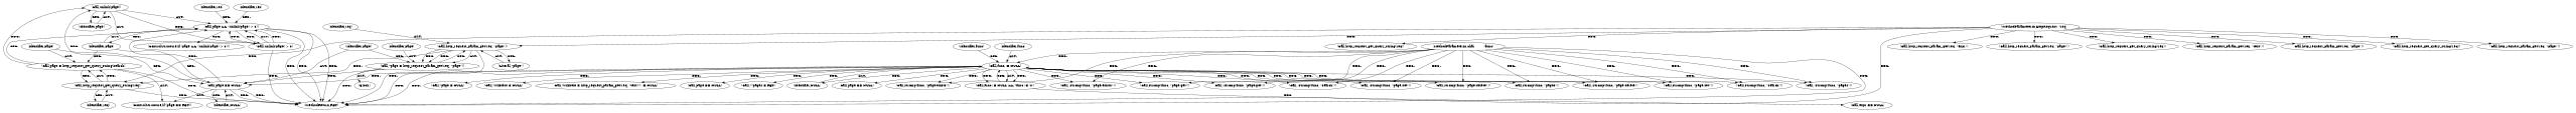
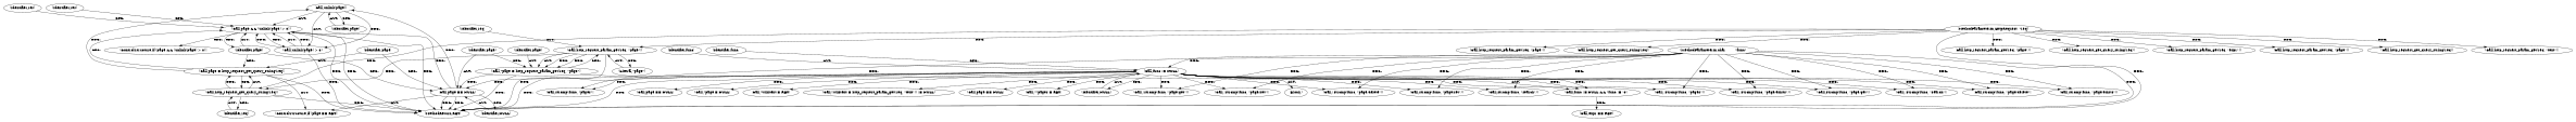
  digraph {
    n1 [label="(Call,unlink(page))"]
    n2 [label="(Call,page && (unlink(page) > 0))"]
    n3 [label="(Call,unlink(page) > 0)"]
    n4 [label="(Identifier,page)"]
    n5 [label="(MethodReturn,RET)"]
    n6 [label="(Identifier,page)"]
    n7 [label="(ControlStructure,if (page && (unlink(page) > 0)))"]
    n8 [label="(Call,page == NULL)"]
    n9 [label="(ControlStructure,if (page == RET))"]
    n10 [label="(Identifier,NULL)"]
    n11 [label="(Call,*page = http_request_param_get(req, \"page\"))"]
    n12 [label="(Call,http_request_param_get(req, \"page\"))"]
    n13 [label="(Block,)"]
    n14 [label="(Call,http_request_get_query_string(req))"]
    n15 [label="(Literal,\"page\")"]
-   n16 [label="(Call,page = http_request_get_query_string(search))"]
+   n16 [label="(Call,page = http_request_get_query_string(req))"]
    n17 [label="(Identifier,req)"]
    n18 [label="(MethodParameterIn,HttpRequest  *req)"]
    n19 [label="(Call,http_request_get_query_string(req))"]
    n20 [label="(Call,http_request_param_get(req, \"text\"))"]
    n21 [label="(Call,http_request_param_get(req, \"page\"))"]
    n22 [label="(Call,http_request_get_query_string(req))"]
    n23 [label="(Call,http_request_param_get(req, \"page\"))"]
    n24 [label="(Call,http_request_get_query_string(req))"]
    n25 [label="(Call,http_request_param_get(req, \"expr\"))"]
    n26 [label="(Call,http_request_param_get(req, \"page\"))"]
    n27 [label="(Call,func != NULL)"]
    n28 [label="(Call,!strcmp(func, \"page/set\"))"]
    n29 [label="(Call,!strcmp(func, \"page/delete\"))"]
    n30 [label="(Call,strcmp(func, \"search\"))"]
    n31 [label="(Call,strcmp(func, \"page/get\"))"]
    n32 [label="(Call,strcmp(func, \"pages\"))"]
    n33 [label="(Call,page == NULL)"]
    n34 [label="(Call,strcmp(func, \"page/set\"))"]
    n35 [label="(Call,!strcmp(func, \"pages\"))"]
    n36 [label="(Call,*page = NULL)"]
-   n37 [label="(Call,*wikitext = NULL)"]
+   n37 [label="(Call,*wikitext = RET)"]
    n38 [label="(Call,(wikitext = http_request_param_get(req, \"text\")) != NULL)"]
    n39 [label="(Call,func != NULL && *func != '\0')"]
    n40 [label="(Call,!strcmp(func, \"page/exists\"))"]
    n41 [label="(Call,page == NULL)"]
    n42 [label="(Call,!strcmp(func, \"search\"))"]
    n43 [label="(Call,strcmp(func, \"page/delete\"))"]
    n44 [label="(Call,strcmp(func, \"page/exists\"))"]
    n45 [label="(Call,!strcmp(func, \"page/get\"))"]
    n46 [label="(Call,**pages = RET)"]
    n47 [label="(Identifier,NULL)"]
-   n48 [label="(Call,expr == NULL)"]
+   n48 [label="(Call,expr == RET)"]
    n49 [label="(MethodParameterIn,char         *func)"]
    n50 [label="(Identifier,func)"]
    n51 [label="(Identifier,res)"]
    n52 [label="(Identifier,func)"]
    n53 [label="(Identifier,page)"]
    n54 [label="(Identifier,page)"]
    n55 [label="(Identifier,res)"]
    n56 [label="(Identifier,req)"]
    n57 [label="(Identifier,page)"]
    n1 -> n2 [label="AST: "]
    n1 -> n3 [label="AST: "]
    n1 -> n3 [label="DDG: "]
    n1 -> n4 [label="CFG: "]
    n2 -> n3 [label="CFG: "]
    n2 -> n5 [label="DDG: "]
    n2 -> n5 [label="DDG: "]
    n2 -> n5 [label="DDG: "]
    n2 -> n6 [label="CFG: "]
    n2 -> n7 [label="CFG: "]
    n3 -> n2 [label="AST: "]
    n3 -> n2 [label="DDG: "]
    n3 -> n2 [label="DDG: "]
    n3 -> n5 [label="DDG: "]
    n4 -> n1 [label="AST: "]
    n6 -> n2 [label="AST: "]
    n6 -> n8 [label="CFG: "]
    n6 -> n16 [label="CFG: "]
    n8 -> n1 [label="DDG: "]
    n8 -> n2 [label="DDG: "]
    n8 -> n5 [label="DDG: "]
    n8 -> n5 [label="DDG: "]
    n8 -> n9 [label="AST: "]
    n8 -> n10 [label="CFG: "]
    n10 -> n8 [label="AST: "]
    n11 -> n5 [label="DDG: "]
    n11 -> n8 [label="DDG: "]
    n11 -> n12 [label="CFG: "]
    n11 -> n13 [label="AST: "]
    n12 -> n5 [label="DDG: "]
    n12 -> n11 [label="AST: "]
    n12 -> n11 [label="DDG: "]
    n12 -> n11 [label="DDG: "]
    n12 -> n14 [label="DDG: "]
    n12 -> n15 [label="CFG: "]
    n14 -> n5 [label="DDG: "]
    n14 -> n16 [label="AST: "]
    n14 -> n16 [label="DDG: "]
    n14 -> n17 [label="CFG: "]
    n15 -> n12 [label="AST: "]
    n16 -> n1 [label="DDG: "]
    n16 -> n2 [label="CFG: "]
    n16 -> n5 [label="DDG: "]
    n16 -> n9 [label="AST: "]
    n16 -> n14 [label="CFG: "]
    n17 -> n14 [label="AST: "]
    n18 -> n5 [label="DDG: "]
    n18 -> n12 [label="DDG: "]
    n18 -> n14 [label="DDG: "]
    n18 -> n19 [label="DDG: "]
    n18 -> n20 [label="DDG: "]
    n18 -> n21 [label="DDG: "]
    n18 -> n22 [label="DDG: "]
    n18 -> n23 [label="DDG: "]
    n18 -> n24 [label="DDG: "]
    n18 -> n25 [label="DDG: "]
    n18 -> n26 [label="DDG: "]
    n27 -> n5 [label="DDG: "]
    n27 -> n5 [label="DDG: "]
    n27 -> n8 [label="DDG: "]
    n27 -> n28 [label="DDG: "]
    n27 -> n29 [label="DDG: "]
    n27 -> n30 [label="DDG: "]
    n27 -> n31 [label="DDG: "]
    n27 -> n32 [label="DDG: "]
    n27 -> n33 [label="DDG: "]
    n27 -> n34 [label="DDG: "]
    n27 -> n35 [label="DDG: "]
    n27 -> n36 [label="DDG: "]
    n27 -> n37 [label="DDG: "]
    n27 -> n38 [label="DDG: "]
    n27 -> n39 [label="AST: "]
    n27 -> n39 [label="DDG: "]
    n27 -> n39 [label="DDG: "]
    n27 -> n40 [label="DDG: "]
    n27 -> n41 [label="DDG: "]
    n27 -> n42 [label="DDG: "]
    n27 -> n43 [label="DDG: "]
    n27 -> n44 [label="DDG: "]
    n27 -> n45 [label="DDG: "]
    n27 -> n46 [label="DDG: "]
    n27 -> n47 [label="CFG: "]
-   n39 -> n27 [label="CFG: "]
    n39 -> n48 [label="DDG: "]
    n47 -> n27 [label="AST: "]
    n49 -> n5 [label="DDG: "]
    n49 -> n27 [label="DDG: "]
    n49 -> n28 [label="DDG: "]
    n49 -> n29 [label="DDG: "]
    n49 -> n30 [label="DDG: "]
    n49 -> n31 [label="DDG: "]
    n49 -> n32 [label="DDG: "]
    n49 -> n34 [label="DDG: "]
    n49 -> n35 [label="DDG: "]
    n49 -> n40 [label="DDG: "]
    n49 -> n42 [label="DDG: "]
    n49 -> n43 [label="DDG: "]
    n49 -> n44 [label="DDG: "]
    n49 -> n45 [label="DDG: "]
    n50 -> n27 [label="AST: "]
    n51 -> n2 [label="CFG: "]
    n52 -> n27 [label="CFG: "]
    n53 -> n11 [label="AST: "]
    n54 -> n8 [label="CFG: "]
    n54 -> n16 [label="AST: "]
    n55 -> n2 [label="CFG: "]
    n56 -> n12 [label="AST: "]
    n57 -> n8 [label="AST: "]
    n57 -> n11 [label="CFG: "]
  }
